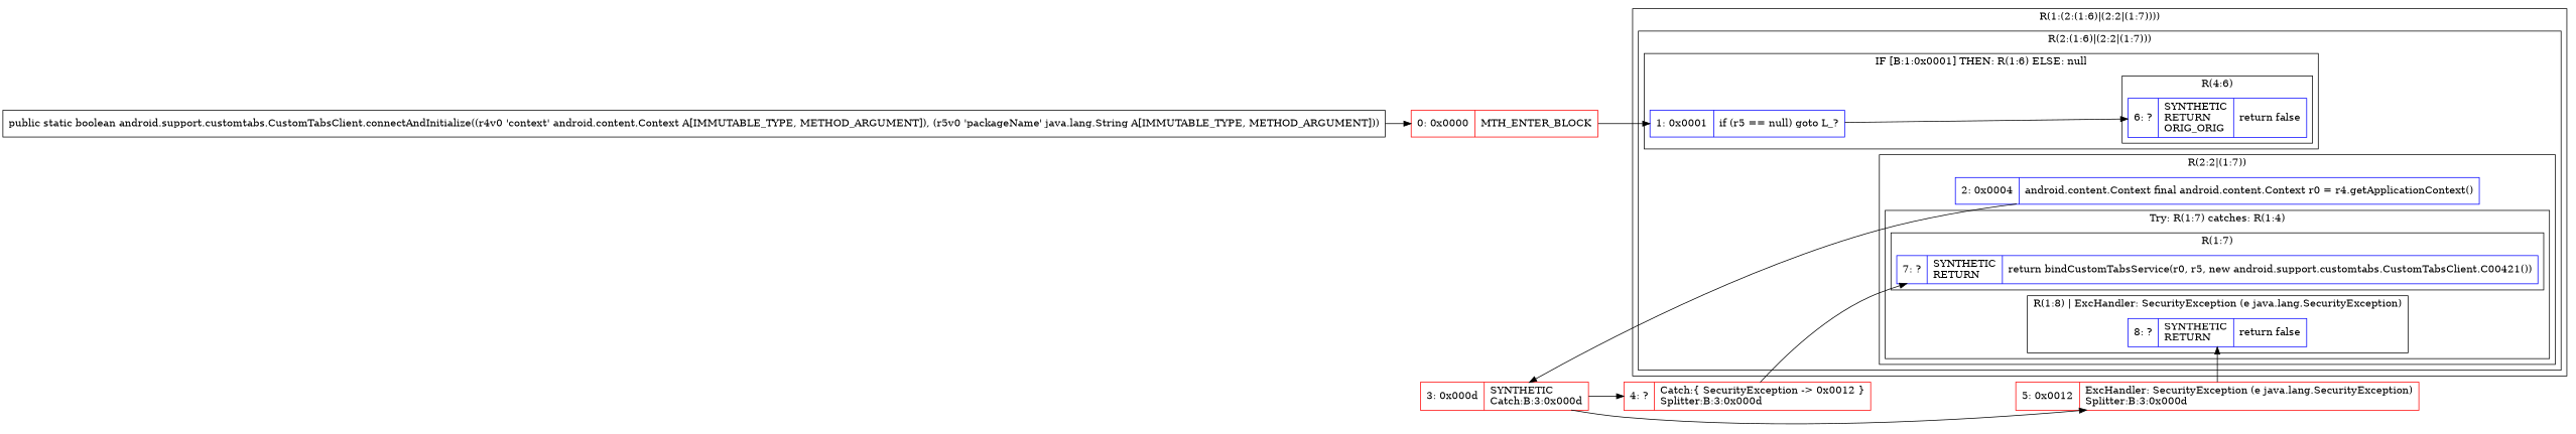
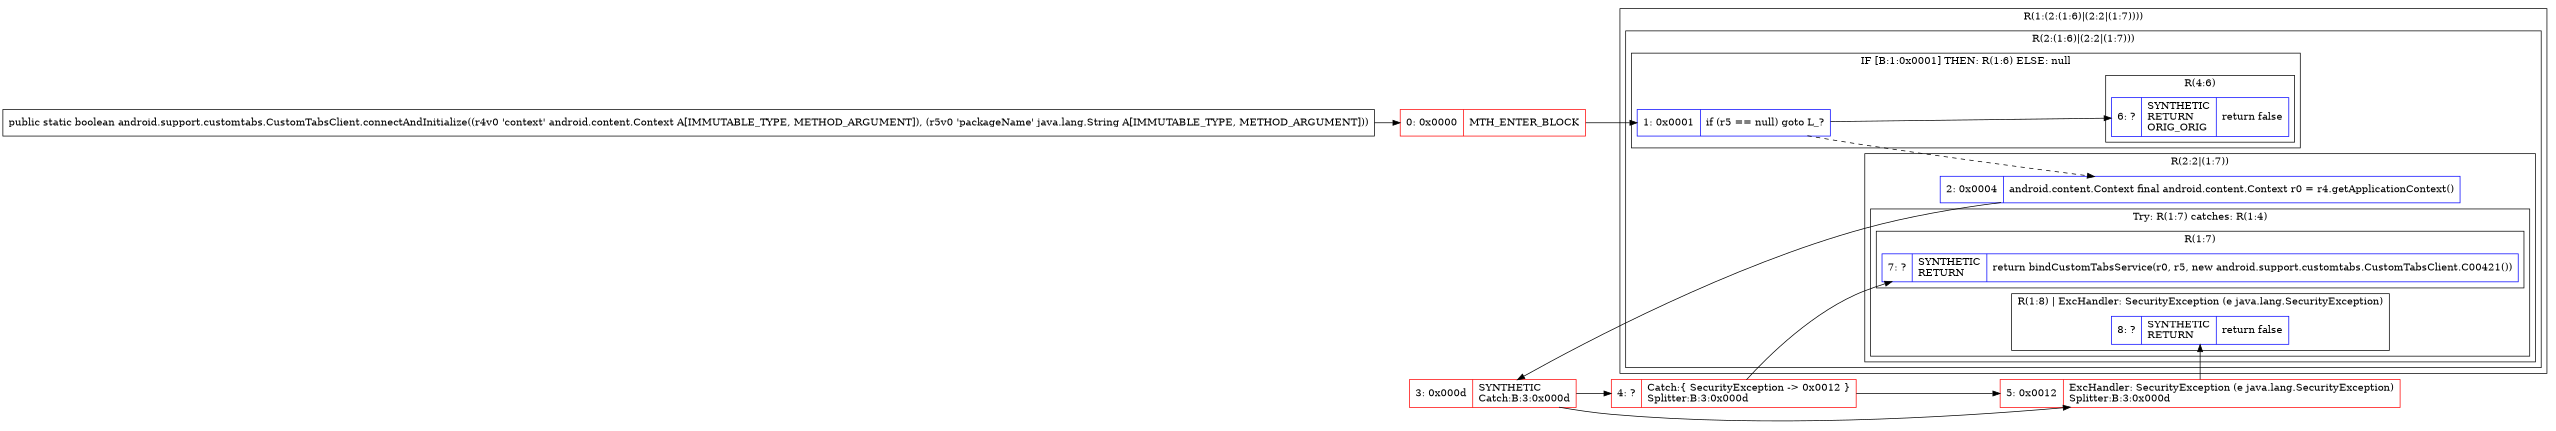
  digraph {
    rankdir=LR
    node [color=blue shape=record]
    n1 [label="{6\:\ ?|SYNTHETIC\lRETURN\lORIG_ORIG\l|return false\l}"]
    n2 [label="{1\:\ 0x0001|if (r5 == null) goto L_?\l}"]
    n3 [label="{7\:\ ?|SYNTHETIC\lRETURN\l|return bindCustomTabsService(r0, r5, new android.support.customtabs.CustomTabsClient.C00421())\l}"]
    n4 [label="{8\:\ ?|SYNTHETIC\lRETURN\l|return false\l}"]
    n5 [label="{2\:\ 0x0004|android.content.Context final android.content.Context r0 = r4.getApplicationContext()\l}"]
    n6 [color=red label="{3\:\ 0x000d|SYNTHETIC\lCatch:B:3:0x000d\l}"]
    n7 [color=red label="{4\:\ ?|Catch:\{ SecurityException \-\> 0x0012 \}\lSplitter:B:3:0x000d\l}"]
    n8 [color=red label="{5\:\ 0x0012|ExcHandler: SecurityException (e java.lang.SecurityException)\lSplitter:B:3:0x000d\l}"]
    n9 [color=red label="{0\:\ 0x0000|MTH_ENTER_BLOCK\l}"]
    n10 [label="{public static boolean android.support.customtabs.CustomTabsClient.connectAndInitialize((r4v0 'context' android.content.Context A[IMMUTABLE_TYPE, METHOD_ARGUMENT]), (r5v0 'packageName' java.lang.String A[IMMUTABLE_TYPE, METHOD_ARGUMENT])) }" color=""]
    subgraph cluster_1 {
      label="R(1:(2:(1:6)|(2:2|(1:7))))"
      subgraph cluster_2 {
        label="R(2:(1:6)|(2:2|(1:7)))"
        subgraph cluster_3 {
          label="IF [B:1:0x0001] THEN: R(1:6) ELSE: null"
          n2
          subgraph cluster_4 {
            label="R(4:6)"
            n1
          }
        }
        subgraph cluster_5 {
          label="R(2:2|(1:7))"
          n5
          subgraph cluster_6 {
            label="Try: R(1:7) catches: R(1:4)"
            subgraph cluster_7 {
              label="R(1:7)"
              n3
            }
            subgraph cluster_8 {
              label="R(1:8) | ExcHandler: SecurityException (e java.lang.SecurityException)\l"
              n4
            }
          }
        }
      }
    }
    subgraph cluster_9 {
      label="R(1:8) | ExcHandler: SecurityException (e java.lang.SecurityException)\l"
    }
    n2 -> n1
+   n2 -> n5 [style=dashed]
    n5 -> n6
    n6 -> n7
    n6 -> n8
    n7 -> n3
+   n7 -> n8
    n8 -> n4
    n9 -> n2
    n10 -> n9
  }
